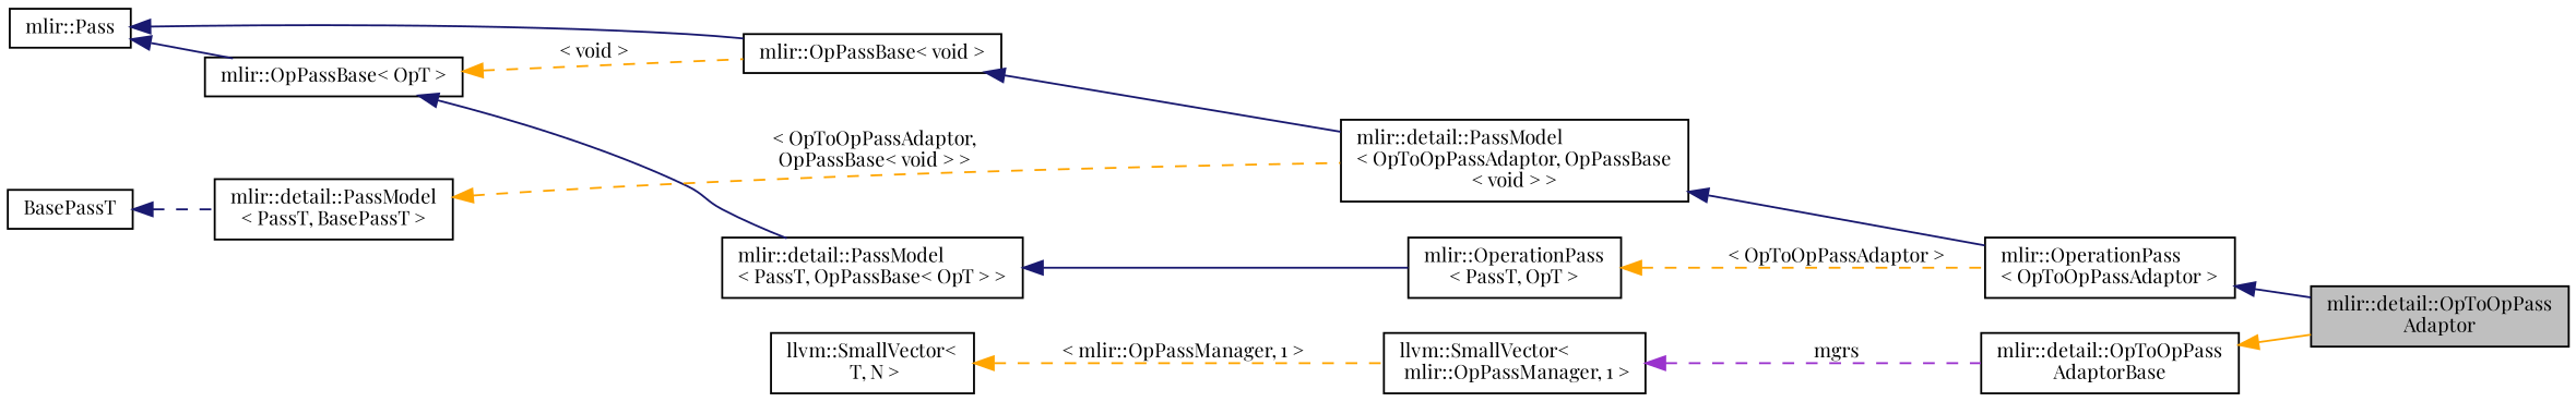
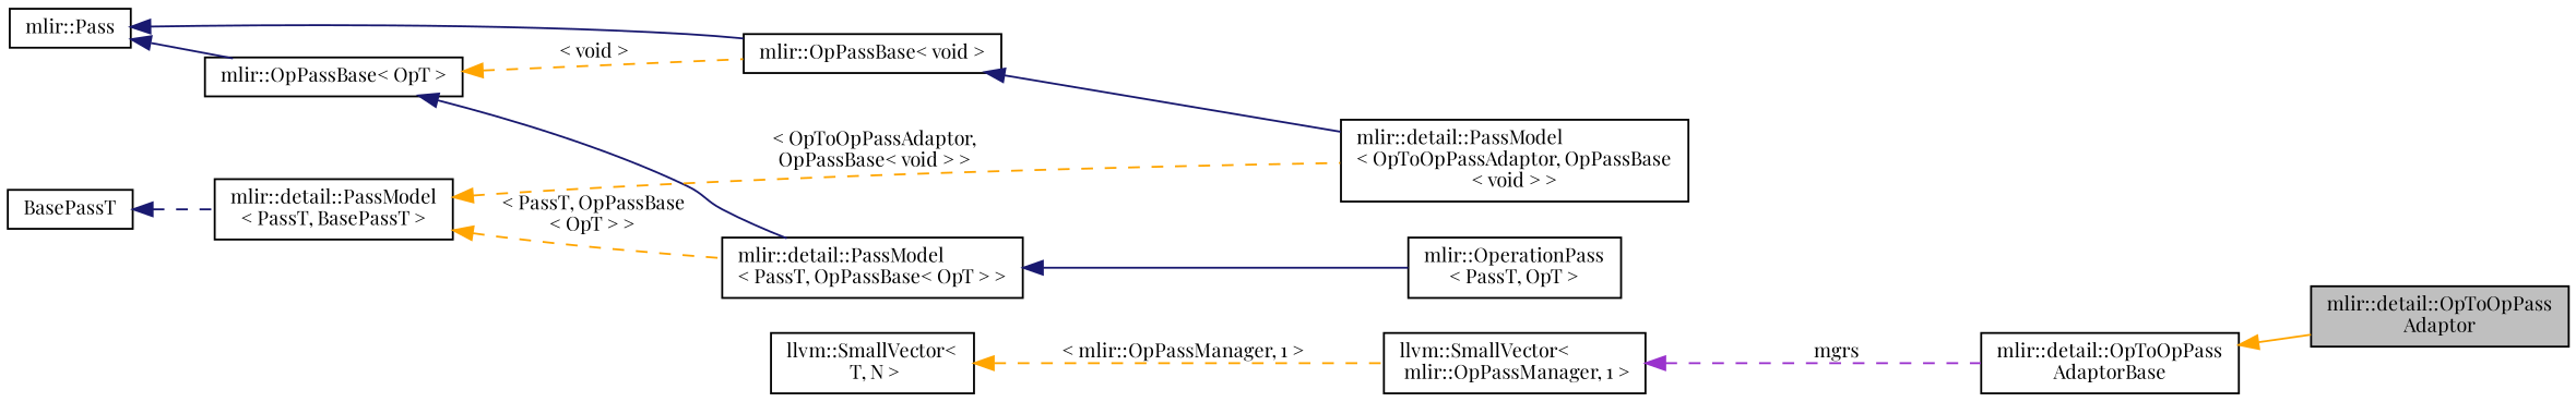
  digraph {
    fontname="Playfair Display"
    rankdir=LR
    node [color=black fontname="Playfair Display" fontsize=10 shape=record]
    edge [color=midnightblue dir=back fontname="Playfair Display" fontsize=10 labelfontname=Helvetica labelfontsize=10 style=solid]
    n1 [fillcolor=grey75 fontcolor=black height=0.2 label="mlir::detail::OpToOpPass\lAdaptor" style=filled width=0.4]
-   n2 [height=0.2 label="mlir::OperationPass\l\< OpToOpPassAdaptor \>" width=0.4]
    n3 [height=0.2 label="mlir::detail::PassModel\l\< OpToOpPassAdaptor, OpPassBase\l\< void \> \>" width=0.4]
    n4 [height=0.2 label="mlir::OpPassBase\< void \>" width=0.4]
    n5 [height=0.2 label="mlir::Pass" width=0.4]
    n6 [height=0.2 label="mlir::OpPassBase\< OpT \>" width=0.4]
    n7 [height=0.2 label="mlir::detail::PassModel\l\< PassT, OpPassBase\< OpT \> \>" width=0.4]
    n8 [height=0.2 label="mlir::OperationPass\l\< PassT, OpT \>" width=0.4]
    n9 [height=0.2 label="mlir::detail::PassModel\l\< PassT, BasePassT \>" width=0.4]
    n10 [height=0.2 label=BasePassT width=0.4]
    n11 [height=0.2 label="mlir::detail::OpToOpPass\lAdaptorBase" width=0.4]
    n12 [height=0.2 label="llvm::SmallVector\<\l mlir::OpPassManager, 1 \>" width=0.4]
    n13 [height=0.2 label="llvm::SmallVector\<\l T, N \>" width=0.4]
-   n2 -> n1
-   n3 -> n2
    n4 -> n3
    n5 -> n4
    n5 -> n6
    n6 -> n4 [color=orange label=" \< void \>" style=dashed]
    n6 -> n7
    n7 -> n8
-   n8 -> n2 [color=orange label=" \< OpToOpPassAdaptor \>" style=dashed]
    n9 -> n3 [color=orange label=" \< OpToOpPassAdaptor,\l OpPassBase\< void \> \>" style=dashed]
+   n9 -> n7 [color=orange label=" \< PassT, OpPassBase\l\< OpT \> \>" style=dashed]
    n10 -> n9 [style=dashed]
    n11 -> n1 [color=orange]
    n12 -> n11 [color=darkorchid3 label=" mgrs" style=dashed]
    n13 -> n12 [color=orange label=" \< mlir::OpPassManager, 1 \>" style=dashed]
  }
